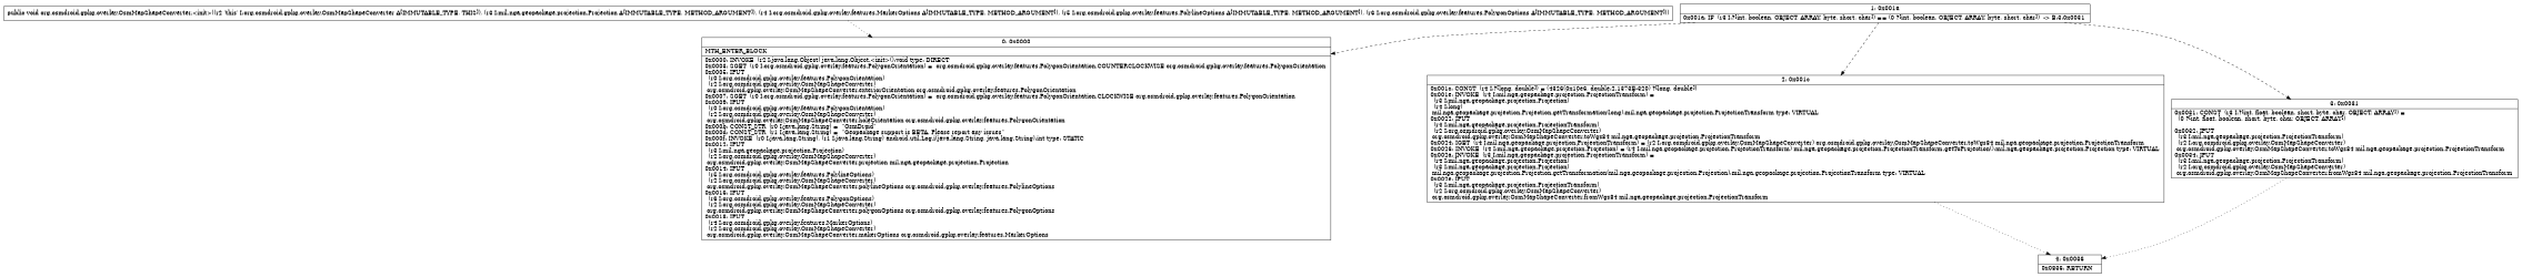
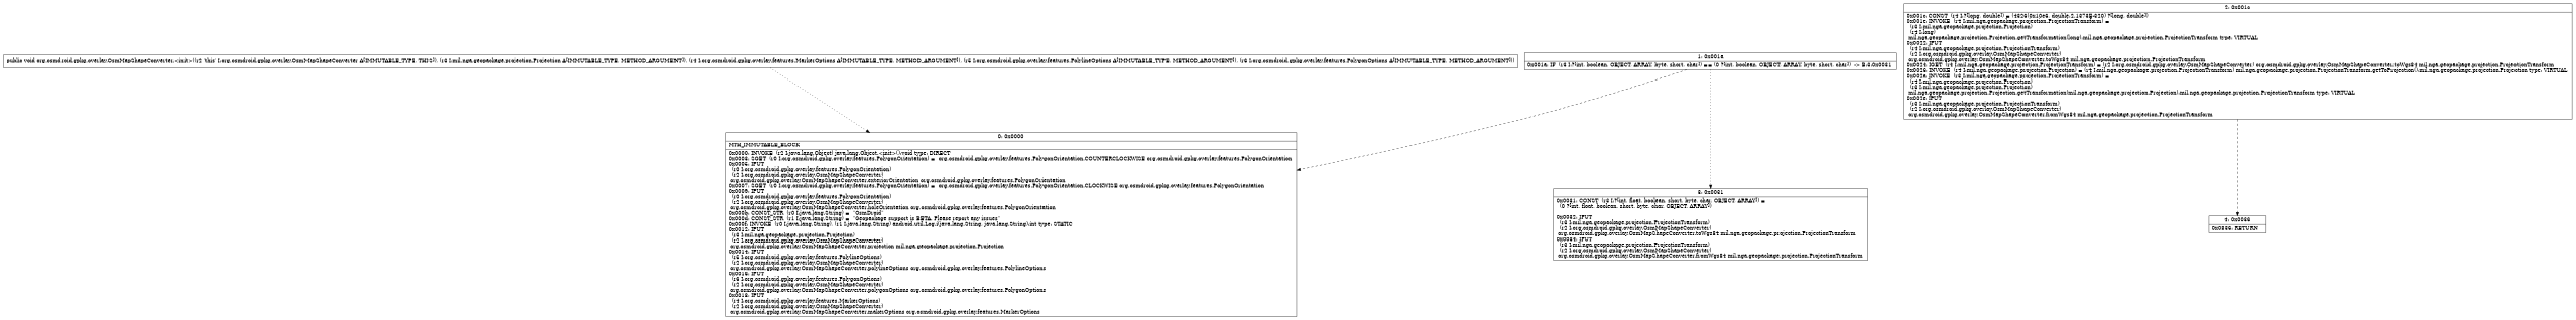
  digraph {
    node [shape=record]
    edge [style=dotted]
-   n1 [label="{0\:\ 0x0000|MTH_ENTER_BLOCK\l|0x0000: INVOKE  (r2 I:java.lang.Object) java.lang.Object.\<init\>():void type: DIRECT \l0x0003: SGET  (r0 I:org.osmdroid.gpkg.overlay.features.PolygonOrientation) =  org.osmdroid.gpkg.overlay.features.PolygonOrientation.COUNTERCLOCKWISE org.osmdroid.gpkg.overlay.features.PolygonOrientation \l0x0005: IPUT  \l  (r0 I:org.osmdroid.gpkg.overlay.features.PolygonOrientation)\l  (r2 I:org.osmdroid.gpkg.overlay.OsmMapShapeConverter)\l org.osmdroid.gpkg.overlay.OsmMapShapeConverter.exteriorOrientation org.osmdroid.gpkg.overlay.features.PolygonOrientation \l0x0007: SGET  (r0 I:org.osmdroid.gpkg.overlay.features.PolygonOrientation) =  org.osmdroid.gpkg.overlay.features.PolygonOrientation.CLOCKWISE org.osmdroid.gpkg.overlay.features.PolygonOrientation \l0x0009: IPUT  \l  (r0 I:org.osmdroid.gpkg.overlay.features.PolygonOrientation)\l  (r2 I:org.osmdroid.gpkg.overlay.OsmMapShapeConverter)\l org.osmdroid.gpkg.overlay.OsmMapShapeConverter.holeOrientation org.osmdroid.gpkg.overlay.features.PolygonOrientation \l0x000b: CONST_STR  (r0 I:java.lang.String) =  \"OsmDroid\" \l0x000d: CONST_STR  (r1 I:java.lang.String) =  \"Geopackage support is BETA. Please report any issues\" \l0x000f: INVOKE  (r0 I:java.lang.String), (r1 I:java.lang.String) android.util.Log.i(java.lang.String, java.lang.String):int type: STATIC \l0x0012: IPUT  \l  (r3 I:mil.nga.geopackage.projection.Projection)\l  (r2 I:org.osmdroid.gpkg.overlay.OsmMapShapeConverter)\l org.osmdroid.gpkg.overlay.OsmMapShapeConverter.projection mil.nga.geopackage.projection.Projection \l0x0014: IPUT  \l  (r5 I:org.osmdroid.gpkg.overlay.features.PolylineOptions)\l  (r2 I:org.osmdroid.gpkg.overlay.OsmMapShapeConverter)\l org.osmdroid.gpkg.overlay.OsmMapShapeConverter.polylineOptions org.osmdroid.gpkg.overlay.features.PolylineOptions \l0x0016: IPUT  \l  (r6 I:org.osmdroid.gpkg.overlay.features.PolygonOptions)\l  (r2 I:org.osmdroid.gpkg.overlay.OsmMapShapeConverter)\l org.osmdroid.gpkg.overlay.OsmMapShapeConverter.polygonOptions org.osmdroid.gpkg.overlay.features.PolygonOptions \l0x0018: IPUT  \l  (r4 I:org.osmdroid.gpkg.overlay.features.MarkerOptions)\l  (r2 I:org.osmdroid.gpkg.overlay.OsmMapShapeConverter)\l org.osmdroid.gpkg.overlay.OsmMapShapeConverter.makerOptions org.osmdroid.gpkg.overlay.features.MarkerOptions \l}"]
+   n1 [label="{0\:\ 0x0000|MTH_IMMUTABLE_BLOCK\l|0x0000: INVOKE  (r2 I:java.lang.Object) java.lang.Object.\<init\>():void type: DIRECT \l0x0003: SGET  (r0 I:org.osmdroid.gpkg.overlay.features.PolygonOrientation) =  org.osmdroid.gpkg.overlay.features.PolygonOrientation.COUNTERCLOCKWISE org.osmdroid.gpkg.overlay.features.PolygonOrientation \l0x0005: IPUT  \l  (r0 I:org.osmdroid.gpkg.overlay.features.PolygonOrientation)\l  (r2 I:org.osmdroid.gpkg.overlay.OsmMapShapeConverter)\l org.osmdroid.gpkg.overlay.OsmMapShapeConverter.exteriorOrientation org.osmdroid.gpkg.overlay.features.PolygonOrientation \l0x0007: SGET  (r0 I:org.osmdroid.gpkg.overlay.features.PolygonOrientation) =  org.osmdroid.gpkg.overlay.features.PolygonOrientation.CLOCKWISE org.osmdroid.gpkg.overlay.features.PolygonOrientation \l0x0009: IPUT  \l  (r0 I:org.osmdroid.gpkg.overlay.features.PolygonOrientation)\l  (r2 I:org.osmdroid.gpkg.overlay.OsmMapShapeConverter)\l org.osmdroid.gpkg.overlay.OsmMapShapeConverter.holeOrientation org.osmdroid.gpkg.overlay.features.PolygonOrientation \l0x000b: CONST_STR  (r0 I:java.lang.String) =  \"OsmDroid\" \l0x000d: CONST_STR  (r1 I:java.lang.String) =  \"Geopackage support is BETA. Please report any issues\" \l0x000f: INVOKE  (r0 I:java.lang.String), (r1 I:java.lang.String) android.util.Log.i(java.lang.String, java.lang.String):int type: STATIC \l0x0012: IPUT  \l  (r3 I:mil.nga.geopackage.projection.Projection)\l  (r2 I:org.osmdroid.gpkg.overlay.OsmMapShapeConverter)\l org.osmdroid.gpkg.overlay.OsmMapShapeConverter.projection mil.nga.geopackage.projection.Projection \l0x0014: IPUT  \l  (r5 I:org.osmdroid.gpkg.overlay.features.PolylineOptions)\l  (r2 I:org.osmdroid.gpkg.overlay.OsmMapShapeConverter)\l org.osmdroid.gpkg.overlay.OsmMapShapeConverter.polylineOptions org.osmdroid.gpkg.overlay.features.PolylineOptions \l0x0016: IPUT  \l  (r6 I:org.osmdroid.gpkg.overlay.features.PolygonOptions)\l  (r2 I:org.osmdroid.gpkg.overlay.OsmMapShapeConverter)\l org.osmdroid.gpkg.overlay.OsmMapShapeConverter.polygonOptions org.osmdroid.gpkg.overlay.features.PolygonOptions \l0x0018: IPUT  \l  (r4 I:org.osmdroid.gpkg.overlay.features.MarkerOptions)\l  (r2 I:org.osmdroid.gpkg.overlay.OsmMapShapeConverter)\l org.osmdroid.gpkg.overlay.OsmMapShapeConverter.makerOptions org.osmdroid.gpkg.overlay.features.MarkerOptions \l}"]
    n2 [label="{1\:\ 0x001a|0x001a: IF  (r3 I:?[int, boolean, OBJECT, ARRAY, byte, short, char]) == (0 ?[int, boolean, OBJECT, ARRAY, byte, short, char])  \-\> B:3:0x0031 \l}"]
    n3 [label="{2\:\ 0x001c|0x001c: CONST  (r4 I:?[long, double]) = (4326(0x10e6, double:2.1373E\-320) ?[long, double]) \l0x001e: INVOKE  (r4 I:mil.nga.geopackage.projection.ProjectionTransform) = \l  (r3 I:mil.nga.geopackage.projection.Projection)\l  (r4 I:long)\l mil.nga.geopackage.projection.Projection.getTransformation(long):mil.nga.geopackage.projection.ProjectionTransform type: VIRTUAL \l0x0022: IPUT  \l  (r4 I:mil.nga.geopackage.projection.ProjectionTransform)\l  (r2 I:org.osmdroid.gpkg.overlay.OsmMapShapeConverter)\l org.osmdroid.gpkg.overlay.OsmMapShapeConverter.toWgs84 mil.nga.geopackage.projection.ProjectionTransform \l0x0024: IGET  (r4 I:mil.nga.geopackage.projection.ProjectionTransform) = (r2 I:org.osmdroid.gpkg.overlay.OsmMapShapeConverter) org.osmdroid.gpkg.overlay.OsmMapShapeConverter.toWgs84 mil.nga.geopackage.projection.ProjectionTransform \l0x0026: INVOKE  (r4 I:mil.nga.geopackage.projection.Projection) = (r4 I:mil.nga.geopackage.projection.ProjectionTransform) mil.nga.geopackage.projection.ProjectionTransform.getToProjection():mil.nga.geopackage.projection.Projection type: VIRTUAL \l0x002a: INVOKE  (r3 I:mil.nga.geopackage.projection.ProjectionTransform) = \l  (r4 I:mil.nga.geopackage.projection.Projection)\l  (r3 I:mil.nga.geopackage.projection.Projection)\l mil.nga.geopackage.projection.Projection.getTransformation(mil.nga.geopackage.projection.Projection):mil.nga.geopackage.projection.ProjectionTransform type: VIRTUAL \l0x002e: IPUT  \l  (r3 I:mil.nga.geopackage.projection.ProjectionTransform)\l  (r2 I:org.osmdroid.gpkg.overlay.OsmMapShapeConverter)\l org.osmdroid.gpkg.overlay.OsmMapShapeConverter.fromWgs84 mil.nga.geopackage.projection.ProjectionTransform \l}"]
    n4 [label="{3\:\ 0x0031|0x0031: CONST  (r3 I:?[int, float, boolean, short, byte, char, OBJECT, ARRAY]) = \l  (0 ?[int, float, boolean, short, byte, char, OBJECT, ARRAY])\l \l0x0032: IPUT  \l  (r3 I:mil.nga.geopackage.projection.ProjectionTransform)\l  (r2 I:org.osmdroid.gpkg.overlay.OsmMapShapeConverter)\l org.osmdroid.gpkg.overlay.OsmMapShapeConverter.toWgs84 mil.nga.geopackage.projection.ProjectionTransform \l0x0034: IPUT  \l  (r3 I:mil.nga.geopackage.projection.ProjectionTransform)\l  (r2 I:org.osmdroid.gpkg.overlay.OsmMapShapeConverter)\l org.osmdroid.gpkg.overlay.OsmMapShapeConverter.fromWgs84 mil.nga.geopackage.projection.ProjectionTransform \l}"]
    n5 [label="{4\:\ 0x0036|0x0836: RETURN   \l}"]
    n6 [label="{public void org.osmdroid.gpkg.overlay.OsmMapShapeConverter.\<init\>((r2 'this' I:org.osmdroid.gpkg.overlay.OsmMapShapeConverter A[IMMUTABLE_TYPE, THIS]), (r3 I:mil.nga.geopackage.projection.Projection A[IMMUTABLE_TYPE, METHOD_ARGUMENT]), (r4 I:org.osmdroid.gpkg.overlay.features.MarkerOptions A[IMMUTABLE_TYPE, METHOD_ARGUMENT]), (r5 I:org.osmdroid.gpkg.overlay.features.PolylineOptions A[IMMUTABLE_TYPE, METHOD_ARGUMENT]), (r6 I:org.osmdroid.gpkg.overlay.features.PolygonOptions A[IMMUTABLE_TYPE, METHOD_ARGUMENT])) }"]
    n2 -> n1 [style=dashed]
-   n2 -> n3 [style=dashed]
-   n2 -> n4 [style=dashed]
-   n3 -> n5
-   n4 -> n5
+   n2 -> n4
+   n3 -> n5 [style=dashed]
    n6 -> n1
  }
